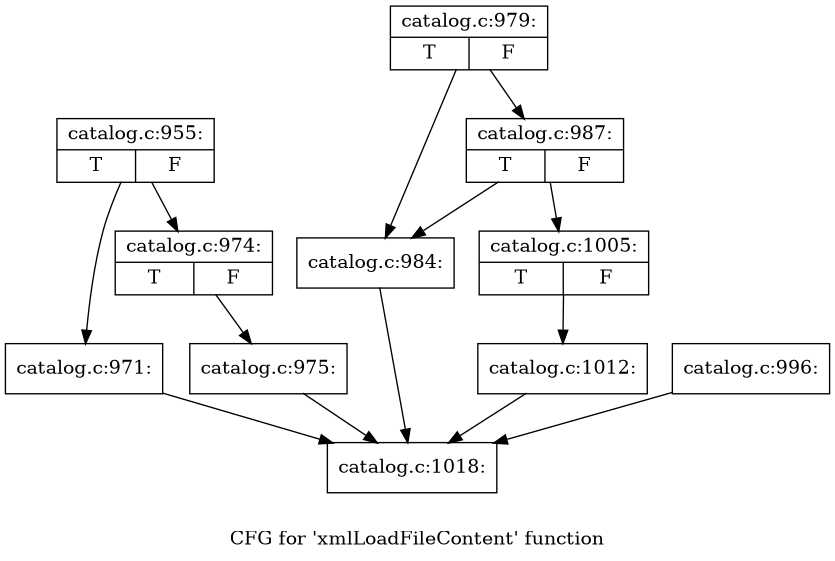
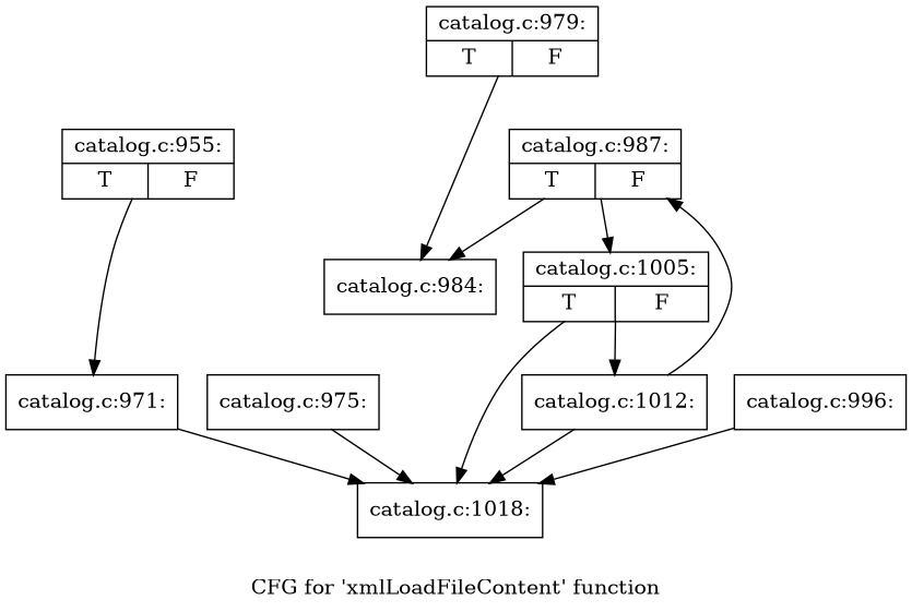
  digraph {
    label="CFG for 'xmlLoadFileContent' function"
    node [shape=record]
    n1 [label="{catalog.c:955:|{<s0>T|<s1>F}}"]
    n2 [label="{catalog.c:971:}"]
-   n3 [label="{catalog.c:974:|{<s0>T|<s1>F}}"]
    n4 [label="{catalog.c:1018:}"]
    n5 [label="{catalog.c:975:}"]
    n6 [label="{catalog.c:979:|{<s0>T|<s1>F}}"]
    n7 [label="{catalog.c:984:}"]
    n8 [label="{catalog.c:987:|{<s0>T|<s1>F}}"]
    n9 [label="{catalog.c:1005:|{<s0>T|<s1>F}}"]
    n10 [label="{catalog.c:996:}"]
    n11 [label="{catalog.c:1012:}"]
    n1 -> n2
-   n1 -> n3
    n2 -> n4
-   n3 -> n5
    n5 -> n4
    n6 -> n7
-   n6 -> n8
-   n7 -> n4
+   n11 -> n8
+   n9 -> n4
    n8 -> n7
    n8 -> n9
    n9 -> n11
    n10 -> n4
    n11 -> n4
  }
